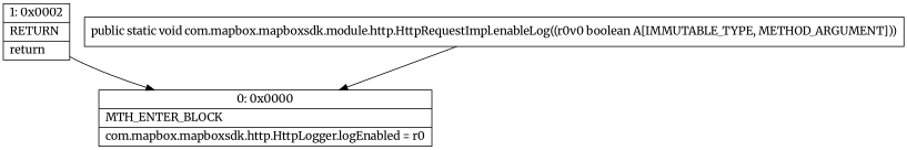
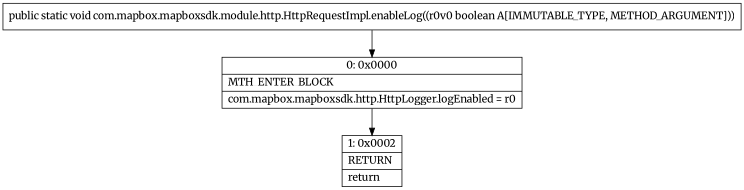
  digraph {
    fontname=Merriweather
    node [shape=record fontname=Merriweather]
    edge [fontname=Merriweather]
    n1 [label="{0\:\ 0x0000|MTH_ENTER_BLOCK\l|com.mapbox.mapboxsdk.http.HttpLogger.logEnabled = r0\l}"]
    n2 [label="{1\:\ 0x0002|RETURN\l|return\l}"]
    n3 [label="{public static void com.mapbox.mapboxsdk.module.http.HttpRequestImpl.enableLog((r0v0 boolean A[IMMUTABLE_TYPE, METHOD_ARGUMENT])) }"]
-   n2 -> n1
+   n1 -> n2
    n3 -> n1
  }
